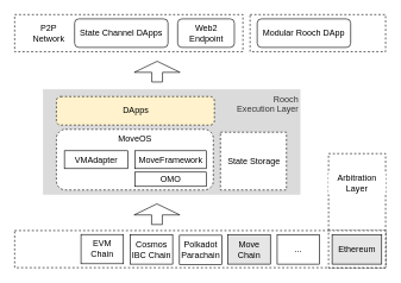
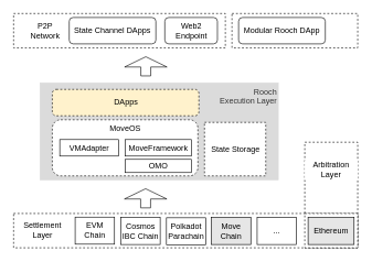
  <mxCell id="0" />
  <mxCell id="1" parent="0" />
  <mxCell id="2" value="" style="rounded=0;whiteSpace=wrap;html=1;dashed=1;" parent="1" vertex="1"><mxGeometry x="460" y="215" width="80" height="160" as="geometry" /></mxCell>
  <mxCell id="3" value="" style="rounded=0;whiteSpace=wrap;html=1;dashed=1;" parent="1" vertex="1"><mxGeometry x="20" y="20" width="320" height="52" as="geometry" /></mxCell>
  <mxCell id="4" value="P2P &lt;br&gt;Network" style="rounded=0;whiteSpace=wrap;html=1;strokeColor=none;" parent="1" vertex="1"><mxGeometry x="28" y="31" width="80" height="30" as="geometry" /></mxCell>
  <mxCell id="5" value="" style="shape=flexArrow;endArrow=classic;html=1;endWidth=48;endSize=4.83;width=15;fillColor=default;" parent="1" edge="1"><mxGeometry width="50" height="50" relative="1" as="geometry"><mxPoint x="219.5" y="315" as="sourcePoint" /><mxPoint x="219.5" y="285" as="targetPoint" /></mxGeometry></mxCell>
  <mxCell id="6" value="" style="shape=flexArrow;endArrow=classic;html=1;endWidth=48;endSize=4.83;width=15;fillColor=default;" parent="1" edge="1"><mxGeometry width="50" height="50" relative="1" as="geometry"><mxPoint x="219.75" y="115" as="sourcePoint" /><mxPoint x="219.75" y="85" as="targetPoint" /></mxGeometry></mxCell>
  <mxCell id="7" value="State Channel DApps" style="rounded=1;whiteSpace=wrap;html=1;strokeColor=default;" parent="1" vertex="1"><mxGeometry x="104" y="26" width="131" height="40" as="geometry" /></mxCell>
  <mxCell id="8" value="Web2 Endpoint" style="rounded=1;whiteSpace=wrap;html=1;strokeColor=default;" parent="1" vertex="1"><mxGeometry x="248.5" y="26" width="79.5" height="40" as="geometry" /></mxCell>
  <mxCell id="9" value="" style="group" parent="1" vertex="1" connectable="0"><mxGeometry x="60" y="125" width="360" height="147" as="geometry" /></mxCell>
  <mxCell id="10" value="Rooch&lt;br&gt;Execution Layer" style="rounded=0;whiteSpace=wrap;html=1;fillStyle=auto;fillColor=#DBDBDB;fontColor=#333333;strokeColor=#DBDBDB;verticalAlign=top;align=right;" parent="9" vertex="1"><mxGeometry width="360" height="147" as="geometry" /></mxCell>
  <mxCell id="11" value="MoveOS" style="rounded=1;whiteSpace=wrap;html=1;dashed=1;verticalAlign=top;" parent="9" vertex="1"><mxGeometry x="18.5" y="56" width="220" height="85" as="geometry" /></mxCell>
  <mxCell id="12" value="State Storage" style="rounded=0;whiteSpace=wrap;html=1;dashed=1;" parent="9" vertex="1"><mxGeometry x="248.5" y="60" width="92.5" height="81" as="geometry" /></mxCell>
  <mxCell id="13" value="OMO" style="rounded=0;whiteSpace=wrap;html=1;" parent="9" vertex="1"><mxGeometry x="128.5" y="116" width="100" height="20" as="geometry" /></mxCell>
  <mxCell id="14" value="VMAdapter" style="rounded=0;whiteSpace=wrap;html=1;" parent="9" vertex="1"><mxGeometry x="29.75" y="86" width="88.75" height="25" as="geometry" /></mxCell>
  <mxCell id="15" value="MoveFramework" style="rounded=0;whiteSpace=wrap;html=1;" parent="9" vertex="1"><mxGeometry x="128.5" y="86" width="100" height="25" as="geometry" /></mxCell>
  <mxCell id="16" value="DApps" style="rounded=1;whiteSpace=wrap;html=1;dashed=1;strokeColor=default;fillColor=#fff2cc;" parent="9" vertex="1"><mxGeometry x="18.5" y="10" width="221.5" height="40" as="geometry" /></mxCell>
  <mxCell id="17" value="" style="rounded=0;whiteSpace=wrap;html=1;dashed=1;" parent="1" vertex="1"><mxGeometry x="350" y="20" width="190" height="52" as="geometry" /></mxCell>
  <mxCell id="18" value="Modular Rooch DApp" style="rounded=1;whiteSpace=wrap;html=1;strokeColor=default;" parent="1" vertex="1"><mxGeometry x="360" y="26" width="131" height="40" as="geometry" /></mxCell>
  <mxCell id="19" value="" style="rounded=0;whiteSpace=wrap;html=1;dashed=1;" parent="1" vertex="1"><mxGeometry x="20" y="323" width="520" height="52" as="geometry" /></mxCell>
+ <mxCell id="20" value="Settlement Layer" style="rounded=0;whiteSpace=wrap;html=1;strokeColor=none;" parent="1" vertex="1"><mxGeometry x="23.5" y="334" width="80" height="30" as="geometry" /></mxCell>
  <mxCell id="21" value="Arbitration&lt;br&gt;Layer" style="rounded=0;whiteSpace=wrap;html=1;strokeColor=none;" parent="1" vertex="1"><mxGeometry x="460" y="242" width="80" height="30" as="geometry" /></mxCell>
  <mxCell id="22" value="" style="group;verticalAlign=middle;fillColor=default;" parent="1" connectable="0" vertex="1"><mxGeometry x="113" y="328.5" width="59.5" height="41" as="geometry" /></mxCell>
  <mxCell id="23" value="EVM Chain" style="rounded=0;whiteSpace=wrap;html=1;verticalAlign=middle;align=center;" parent="22" vertex="1"><mxGeometry width="59.5" height="41" as="geometry" /></mxCell>
  <mxCell id="24" value="Move Chain" style="rounded=0;whiteSpace=wrap;html=1;verticalAlign=middle;align=center;fillColor=#E6E6E6;" parent="1" vertex="1"><mxGeometry x="319" y="329" width="59.5" height="41" as="geometry" /></mxCell>
  <mxCell id="25" value="" style="group;verticalAlign=middle;fillColor=default;" parent="1" connectable="0" vertex="1"><mxGeometry x="182" y="329" width="59.5" height="41" as="geometry" /></mxCell>
  <mxCell id="26" value="Cosmos IBC Chain" style="rounded=0;whiteSpace=wrap;html=1;verticalAlign=middle;align=center;" parent="25" vertex="1"><mxGeometry width="59.5" height="41" as="geometry" /></mxCell>
  <mxCell id="27" value="" style="group;verticalAlign=middle;fillColor=default;" parent="1" connectable="0" vertex="1"><mxGeometry x="251" y="329.5" width="59.5" height="41" as="geometry" /></mxCell>
  <mxCell id="28" value="Polkadot Parachain" style="rounded=0;whiteSpace=wrap;html=1;verticalAlign=middle;align=center;" parent="27" vertex="1"><mxGeometry width="59.5" height="41" as="geometry" /></mxCell>
  <mxCell id="29" value="" style="rounded=0;whiteSpace=wrap;html=1;dashed=1;" parent="1" vertex="1"><mxGeometry x="460" y="323" width="80" height="52" as="geometry" /></mxCell>
  <mxCell id="30" value="&lt;span&gt;Ethereum&lt;/span&gt;" style="rounded=0;whiteSpace=wrap;html=1;verticalAlign=middle;align=center;fillColor=#E6E6E6;" parent="1" vertex="1"><mxGeometry x="465" y="329" width="69.5" height="41" as="geometry" /></mxCell>
  <mxCell id="31" value="" style="group;verticalAlign=middle;fillColor=default;" parent="1" connectable="0" vertex="1"><mxGeometry x="388" y="329" width="59.5" height="41" as="geometry" /></mxCell>
  <mxCell id="32" value="..." style="rounded=0;whiteSpace=wrap;html=1;verticalAlign=middle;align=center;" parent="31" vertex="1"><mxGeometry width="59.5" height="41" as="geometry" /></mxCell>
